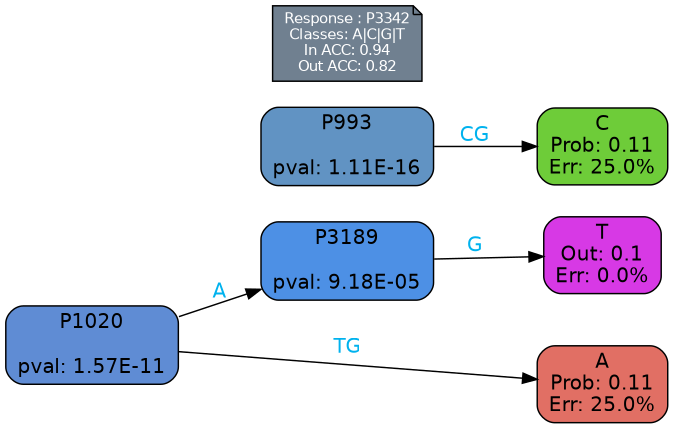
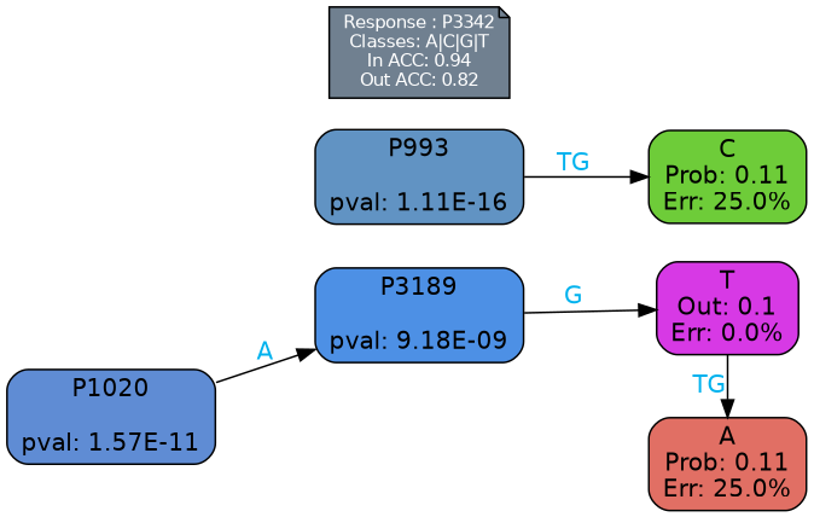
  digraph {
    rankdir=LR
    ranksep=equally
    splines=polylines
    node [color=black fontname=helvetica shape=box style="filled, rounded"]
    edge [fontcolor=deepskyblue2 fontname=helvetica]
    n1 [fillcolor="#d739e5" label="T\nOut: 0.1\nErr: 0.0%"]
    n2 [fillcolor="#e16f64" label="A\nProb: 0.11\nErr: 25.0%"]
    n3 [fillcolor="#6ecc39" label="C\nProb: 0.11\nErr: 25.0%"]
    n4 [align=left fillcolor=slategray fontcolor=white fontsize=10 label="Response : P3342\nClasses: A|C|G|T\nIn ACC: 0.94\nOut ACC: 0.82\n" shape=note style=filled]
    n5 [fillcolor="#6193c3" label="P993\n\npval: 1.11E-16"]
    n6 [fillcolor="#5f8cd4" label="P1020\n\npval: 1.57E-11"]
-   n7 [fillcolor="#4d90e5" label="P3189\n\npval: 9.18E-05"]
+   n7 [fillcolor="#4d90e5" label="P3189\n\npval: 9.18E-09"]
    subgraph sub_1 {
      rank=same
      n1
      n2
      n3
    }
    subgraph sub_2 {
      rank=same
      n4
      n5
    }
-   n5 -> n3 [label=CG]
-   n6 -> n2 [label=TG]
+   n5 -> n3 [label=TG]
+   n1 -> n2 [label=TG]
    n6 -> n7 [label=A]
    n7 -> n1 [label=G]
  }
